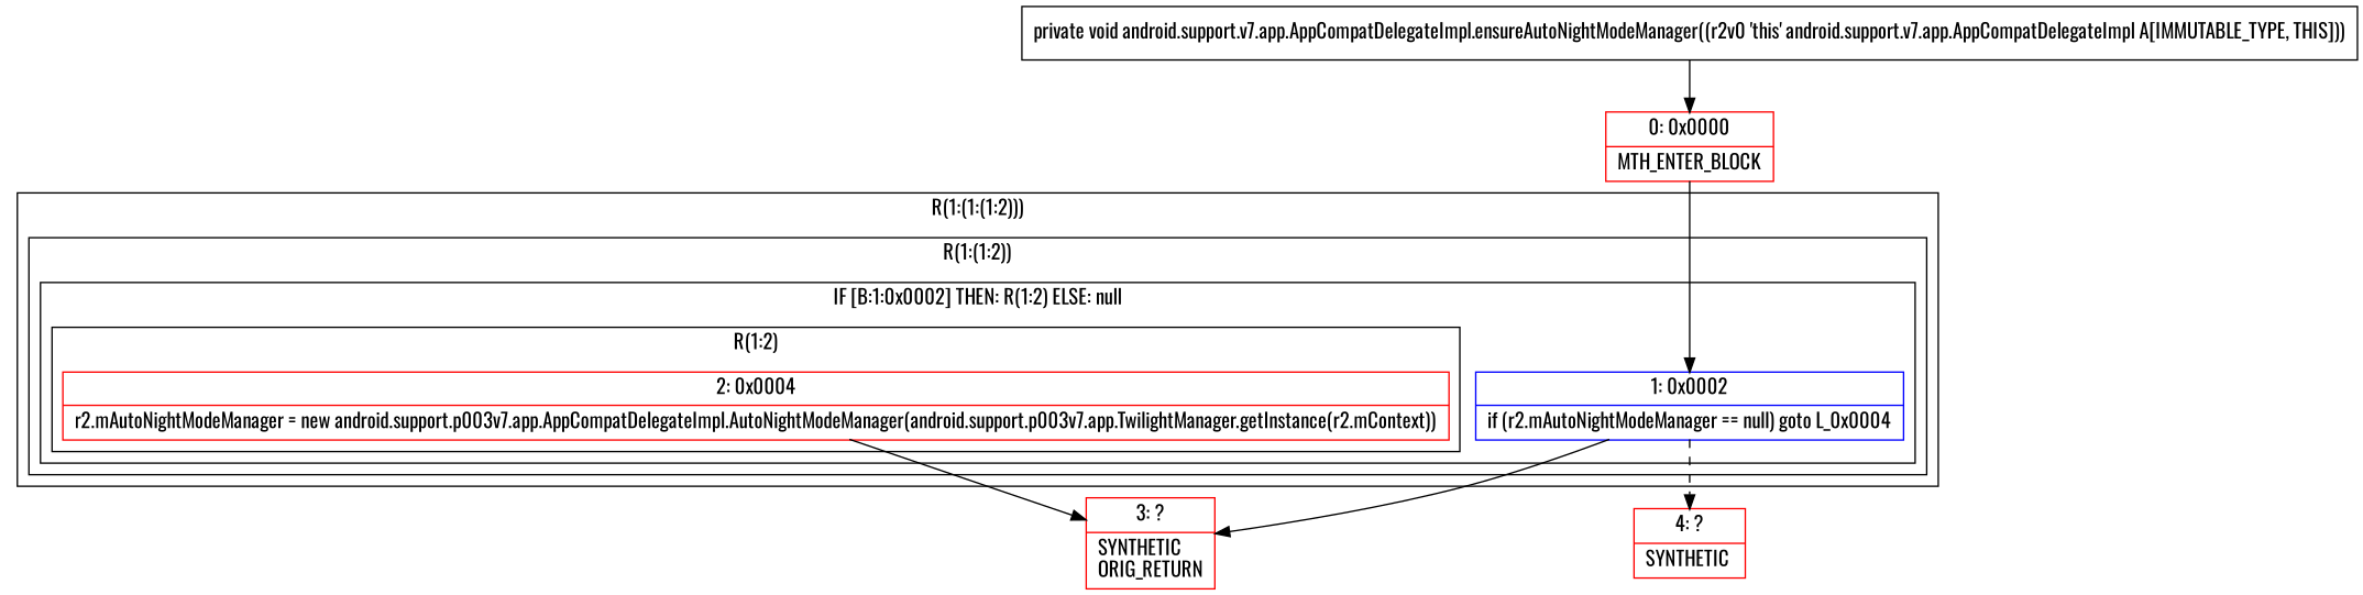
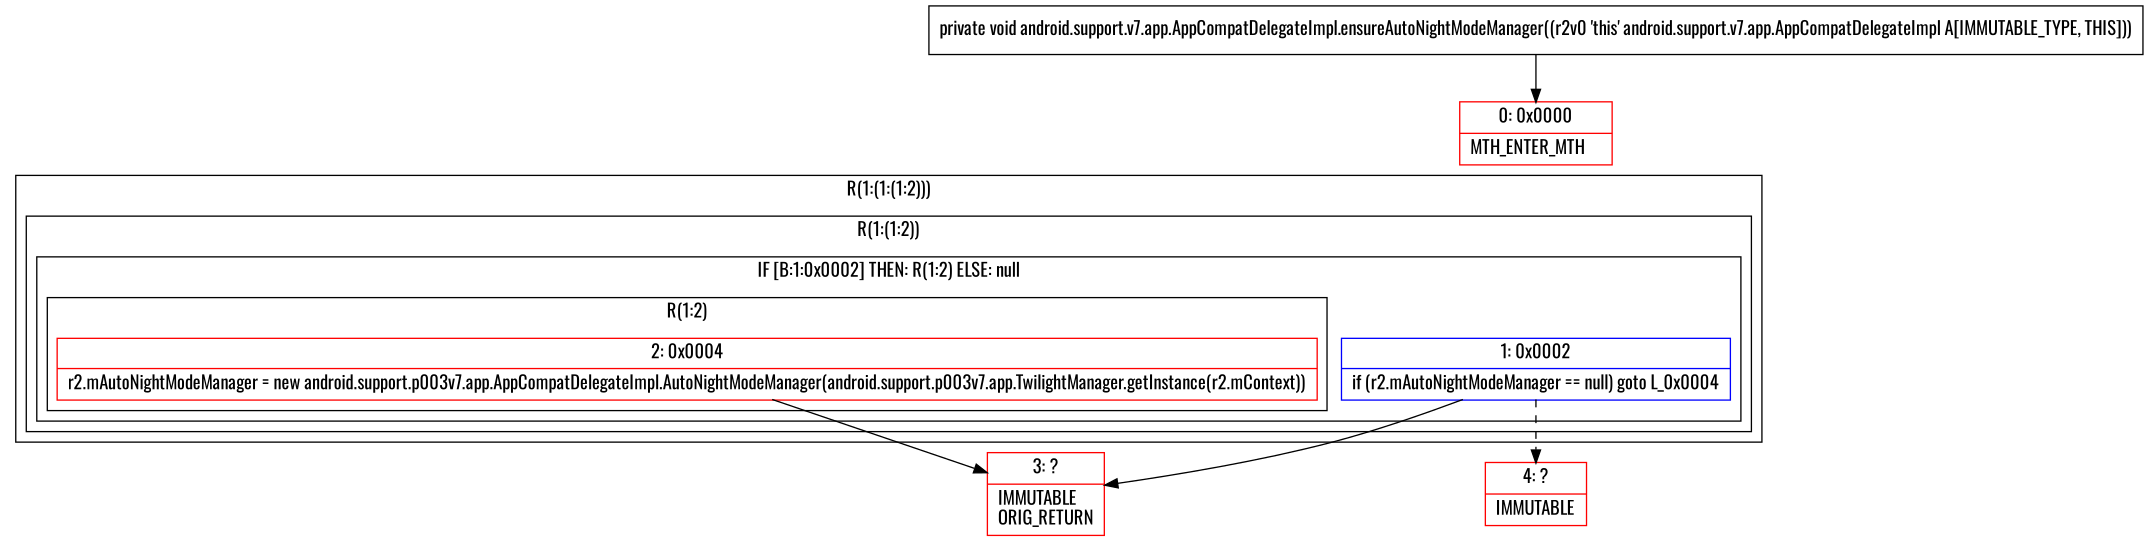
  digraph {
    fontname=Oswald
    node [color=red fontname=Oswald shape=record]
    edge [fontname=Oswald]
    n1 [label="{2\:\ 0x0004|r2.mAutoNightModeManager = new android.support.p003v7.app.AppCompatDelegateImpl.AutoNightModeManager(android.support.p003v7.app.TwilightManager.getInstance(r2.mContext))\l}"]
    n2 [color=blue label="{1\:\ 0x0002|if (r2.mAutoNightModeManager == null) goto L_0x0004\l}"]
-   n3 [label="{3\:\ ?|SYNTHETIC\lORIG_RETURN\l}"]
-   n4 [label="{4\:\ ?|SYNTHETIC\l}"]
-   n5 [label="{0\:\ 0x0000|MTH_ENTER_BLOCK\l}"]
+   n3 [label="{3\:\ ?|IMMUTABLE\lORIG_RETURN\l}"]
+   n4 [label="{4\:\ ?|IMMUTABLE\l}"]
+   n5 [label="{0\:\ 0x0000|MTH_ENTER_MTH\l}"]
    n6 [label="{private void android.support.v7.app.AppCompatDelegateImpl.ensureAutoNightModeManager((r2v0 'this' android.support.v7.app.AppCompatDelegateImpl A[IMMUTABLE_TYPE, THIS])) }" color=""]
    subgraph cluster_1 {
      label="R(1:(1:(1:2)))"
      subgraph cluster_2 {
        label="R(1:(1:2))"
        subgraph cluster_3 {
          label="IF [B:1:0x0002] THEN: R(1:2) ELSE: null"
          n2
          subgraph cluster_4 {
            label="R(1:2)"
            n1
          }
        }
      }
    }
    n1 -> n3
    n2 -> n3
    n2 -> n4 [style=dashed]
-   n5 -> n2
    n6 -> n5
  }
